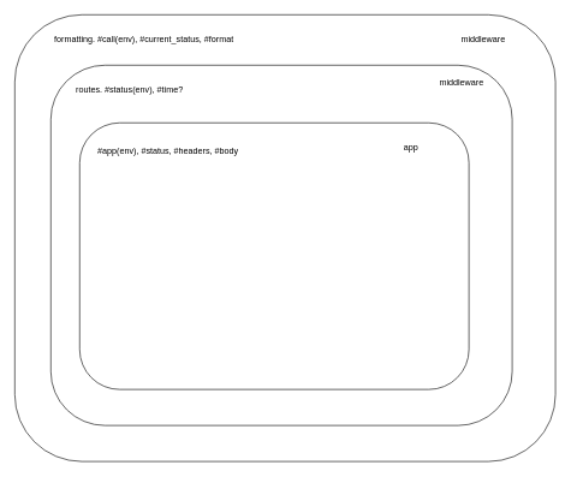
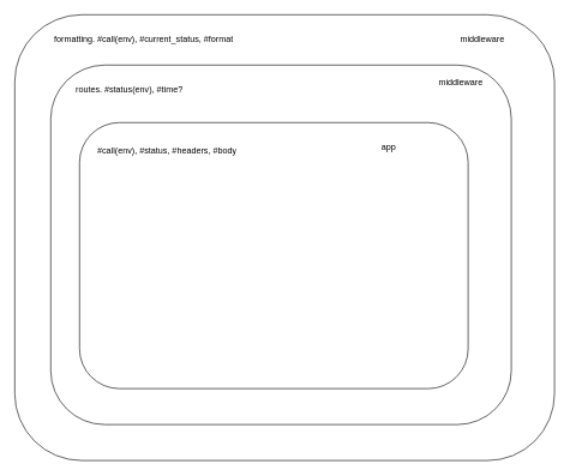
  <mxCell id="0" />
  <mxCell id="1" parent="0" />
  <mxCell id="2" value="" style="rounded=1;whiteSpace=wrap;html=1;" parent="1" vertex="1"><mxGeometry x="20" y="20" width="750" height="620" as="geometry" /></mxCell>
  <mxCell id="3" value="middleware" style="text;html=1;strokeColor=none;fillColor=none;align=center;verticalAlign=middle;whiteSpace=wrap;rounded=0;" parent="1" vertex="1"><mxGeometry x="610" y="40" width="120" height="30" as="geometry" /></mxCell>
  <mxCell id="4" value="" style="rounded=1;whiteSpace=wrap;html=1;" parent="1" vertex="1"><mxGeometry x="70" y="90" width="640" height="500" as="geometry" /></mxCell>
  <mxCell id="5" value="&lt;h1&gt;&lt;span style=&quot;font-size: 12px ; font-weight: 400&quot;&gt;routes. #status(env), #time?&lt;/span&gt;&lt;br&gt;&lt;/h1&gt;" style="text;html=1;strokeColor=none;fillColor=none;spacing=5;spacingTop=-20;whiteSpace=wrap;overflow=hidden;rounded=0;" parent="1" vertex="1"><mxGeometry x="100" y="100" width="500" height="40" as="geometry" /></mxCell>
  <mxCell id="6" value="&lt;h1&gt;&lt;span style=&quot;font-size: 12px ; font-weight: 400&quot;&gt;formatting. #call(env), #current_status, #format&lt;/span&gt;&lt;br&gt;&lt;/h1&gt;" style="text;html=1;strokeColor=none;fillColor=none;spacing=5;spacingTop=-20;whiteSpace=wrap;overflow=hidden;rounded=0;" parent="1" vertex="1"><mxGeometry x="70" y="30" width="500" height="40" as="geometry" /></mxCell>
  <mxCell id="7" value="middleware" style="text;html=1;strokeColor=none;fillColor=none;align=center;verticalAlign=middle;whiteSpace=wrap;rounded=0;" parent="1" vertex="1"><mxGeometry x="580" y="100" width="120" height="30" as="geometry" /></mxCell>
  <mxCell id="8" value="" style="rounded=1;whiteSpace=wrap;html=1;" parent="1" vertex="1"><mxGeometry x="110" y="170" width="540" height="370" as="geometry" /></mxCell>
- <mxCell id="9" value="app" style="text;html=1;strokeColor=none;fillColor=none;align=center;verticalAlign=middle;whiteSpace=wrap;rounded=0;" parent="1" vertex="1"><mxGeometry x="510" y="190" width="120" height="30" as="geometry" /></mxCell>
- <mxCell id="10" value="&lt;h1&gt;&lt;span style=&quot;font-size: 12px ; font-weight: 400&quot;&gt;#app(env), #status, #headers, #body&lt;/span&gt;&lt;br&gt;&lt;/h1&gt;" style="text;html=1;strokeColor=none;fillColor=none;spacing=5;spacingTop=-20;whiteSpace=wrap;overflow=hidden;rounded=0;" parent="1" vertex="1"><mxGeometry x="130" y="185" width="500" height="40" as="geometry" /></mxCell>
+ <mxCell id="9" value="app" style="text;html=1;strokeColor=none;fillColor=none;align=center;verticalAlign=middle;whiteSpace=wrap;rounded=0;" parent="1" vertex="1"><mxGeometry x="480" y="190" width="120" height="30" as="geometry" /></mxCell>
+ <mxCell id="10" value="&lt;h1&gt;&lt;span style=&quot;font-size: 12px ; font-weight: 400&quot;&gt;#call(env), #status, #headers, #body&lt;/span&gt;&lt;br&gt;&lt;/h1&gt;" style="text;html=1;strokeColor=none;fillColor=none;spacing=5;spacingTop=-20;whiteSpace=wrap;overflow=hidden;rounded=0;" parent="1" vertex="1"><mxGeometry x="130" y="185" width="500" height="40" as="geometry" /></mxCell>
